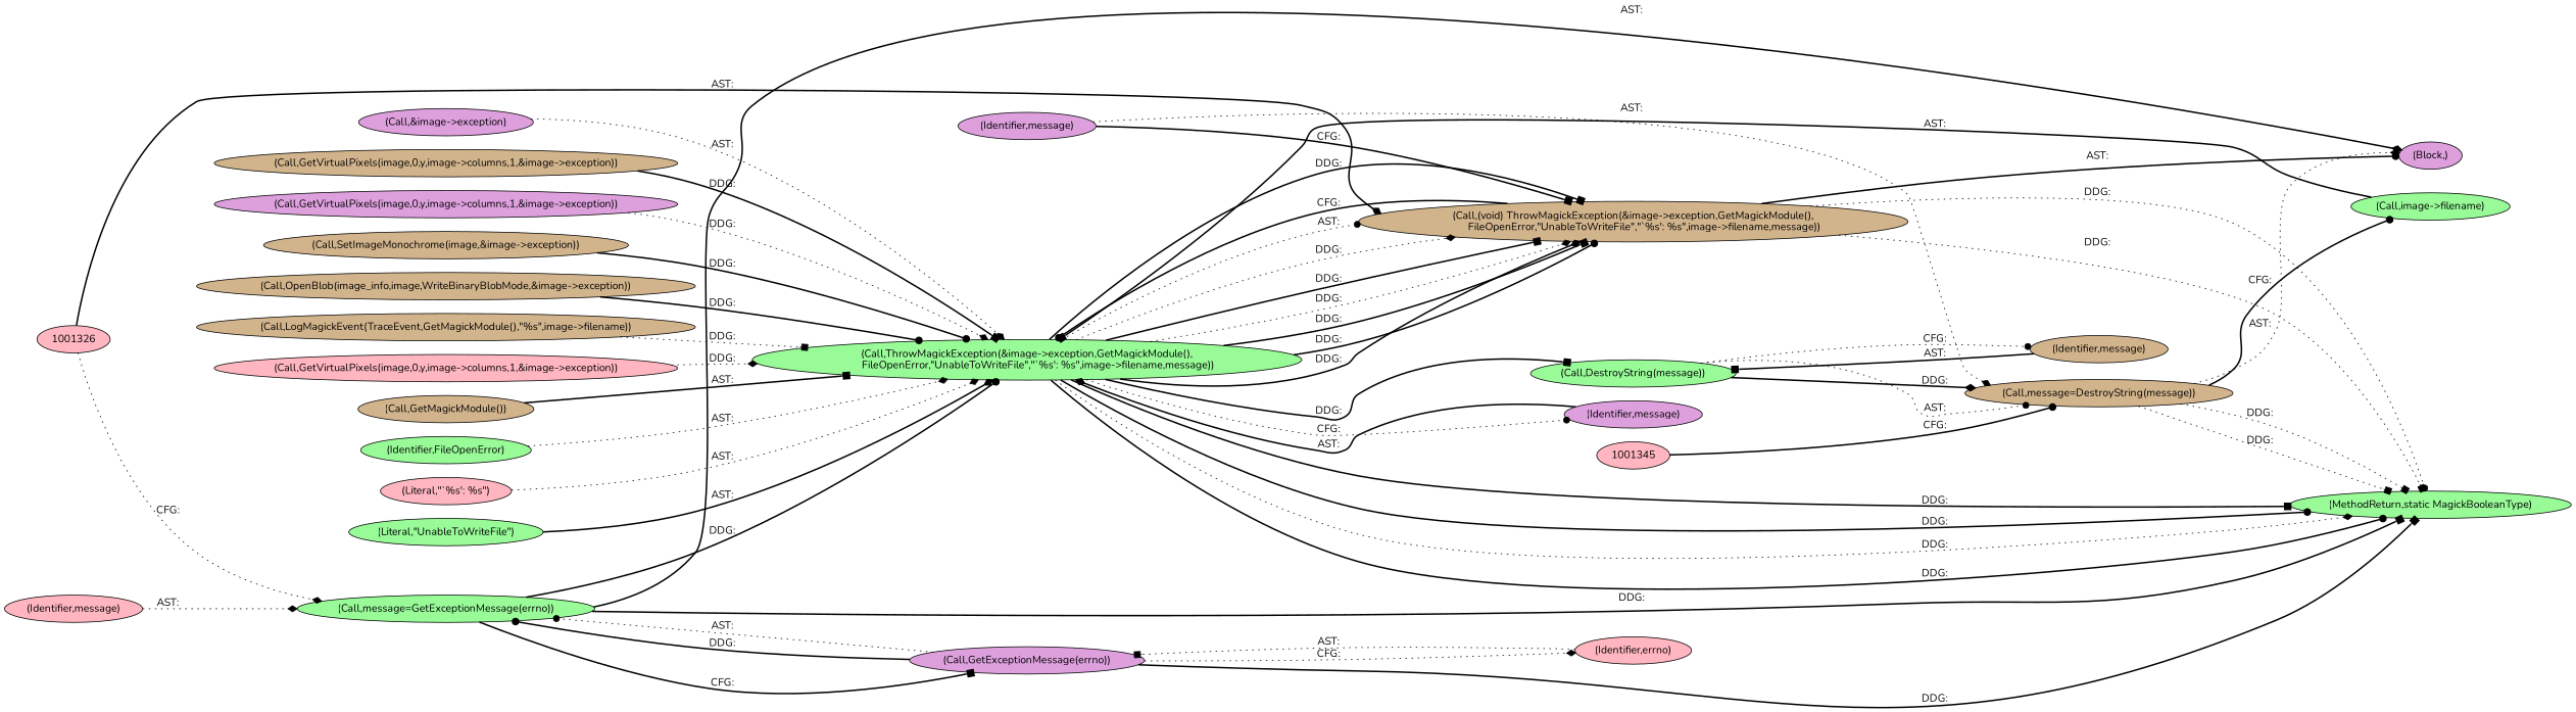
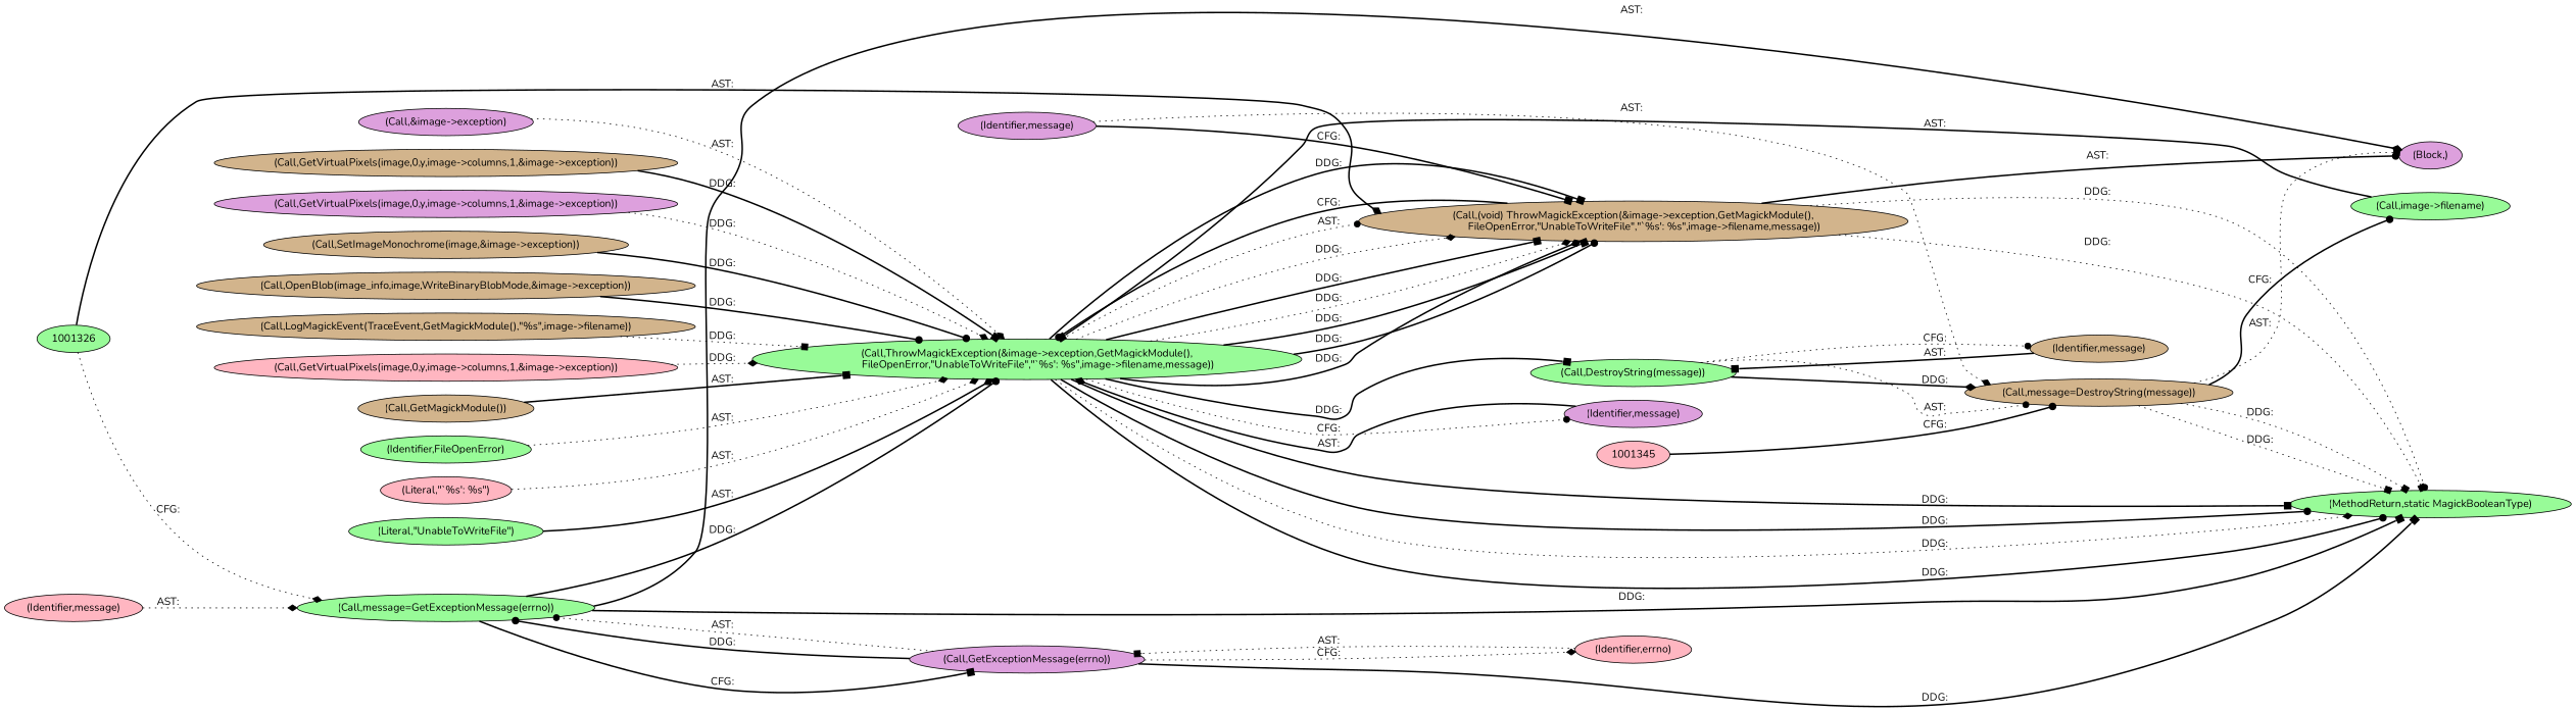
  digraph {
    fontname=Nunito
    rankdir=LR
    node [fillcolor=tan fontname=Nunito style=filled]
    edge [arrowhead=box fontname=Nunito style=bold]
    n1 [fillcolor=palegreen label="(Call,message=GetExceptionMessage(errno))"]
    n2 [fillcolor=plum label="(Call,GetExceptionMessage(errno))"]
    n3 [fillcolor=palegreen label="(Call,ThrowMagickException(&image->exception,GetMagickModule(),\n        FileOpenError,\"UnableToWriteFile\",\"`%s': %s\",image->filename,message))"]
    n4 [fillcolor=plum label="(Block,)"]
    n5 [fillcolor=palegreen label="(MethodReturn,static MagickBooleanType)"]
    n6 [fillcolor=lightpink label="(Identifier,errno)"]
    n7 [label="(Call,(void) ThrowMagickException(&image->exception,GetMagickModule(),\n        FileOpenError,\"UnableToWriteFile\",\"`%s': %s\",image->filename,message))"]
    n8 [fillcolor=palegreen label="(Call,DestroyString(message))"]
    n9 [fillcolor=plum label="(Identifier,message)"]
    n10 [label="(Call,message=DestroyString(message))"]
    n11 [label="(Identifier,message)"]
    n12 [fillcolor=palegreen label="(Call,image->filename)"]
    n13 [fillcolor=lightpink label="(Literal,\"`%s': %s\")"]
    n14 [fillcolor=palegreen label="(Literal,\"UnableToWriteFile\")"]
    n15 [fillcolor=plum label="(Call,&image->exception)"]
    n16 [label="(Call,GetVirtualPixels(image,0,y,image->columns,1,&image->exception))"]
    n17 [fillcolor=plum label="(Identifier,message)"]
    n18 [fillcolor=plum label="(Call,GetVirtualPixels(image,0,y,image->columns,1,&image->exception))"]
    n19 [label="(Call,SetImageMonochrome(image,&image->exception))"]
    n20 [label="(Call,OpenBlob(image_info,image,WriteBinaryBlobMode,&image->exception))"]
    n21 [label="(Call,LogMagickEvent(TraceEvent,GetMagickModule(),\"%s\",image->filename))"]
    n22 [fillcolor=lightpink label="(Identifier,message)"]
    n23 [fillcolor=lightpink label="(Call,GetVirtualPixels(image,0,y,image->columns,1,&image->exception))"]
    n24 [label="(Call,GetMagickModule())"]
    n25 [fillcolor=palegreen label="(Identifier,FileOpenError)"]
-   1001326 [fillcolor=lightpink]
+   1001326 [fillcolor=palegreen]
    1001345 [fillcolor=lightpink]
    n1 -> n2 [label="CFG: "]
    n1 -> n3 [arrowhead=dot label="DDG: "]
    n1 -> n4 [arrowhead=diamond label="AST: "]
    n1 -> n5 [label="DDG: "]
    n2 -> n1 [arrowhead=dot label="AST: " style=dotted]
    n2 -> n1 [arrowhead=dot label="DDG: "]
    n2 -> n5 [label="DDG: "]
    n2 -> n6 [arrowhead=diamond label="CFG: " style=dotted]
    n3 -> n5 [label="DDG: "]
    n3 -> n5 [arrowhead=dot label="DDG: "]
    n3 -> n5 [arrowhead=diamond label="DDG: " style=dotted]
    n3 -> n5 [arrowhead=dot label="DDG: "]
    n3 -> n7 [arrowhead=dot label="AST: " style=dotted]
    n3 -> n7 [arrowhead=diamond label="DDG: " style=dotted]
    n3 -> n7 [label="DDG: "]
    n3 -> n7 [arrowhead=diamond label="DDG: " style=dotted]
    n3 -> n7 [label="DDG: "]
    n3 -> n7 [arrowhead=dot label="DDG: "]
    n3 -> n7 [arrowhead=diamond label="DDG: "]
    n3 -> n7 [label="DDG: "]
    n3 -> n8 [label="DDG: "]
    n3 -> n9 [arrowhead=dot label="CFG: " style=dotted]
    n6 -> n2 [label="AST: " style=dotted]
    n7 -> n3 [arrowhead=dot label="CFG: "]
    n7 -> n4 [arrowhead=dot label="AST: "]
    n7 -> n5 [arrowhead=dot label="DDG: " style=dotted]
    n7 -> n5 [label="DDG: " style=dotted]
    n8 -> n10 [arrowhead=dot label="AST: " style=dotted]
    n8 -> n10 [arrowhead=diamond label="DDG: "]
    n8 -> n11 [arrowhead=dot label="CFG: " style=dotted]
    n9 -> n3 [arrowhead=diamond label="AST: "]
-   n10 -> n4 [arrowhead=diamond label="AST: " style=dotted]
+   n10 -> n4 [label="AST: " style=dotted]
    n10 -> n5 [label="DDG: " style=dotted]
    n10 -> n5 [label="DDG: " style=dotted]
    n10 -> n12 [arrowhead=dot label="CFG: "]
    n11 -> n8 [label="AST: "]
    n12 -> n3 [label="AST: "]
    n13 -> n3 [arrowhead=diamond label="AST: " style=dotted]
    n14 -> n3 [arrowhead=diamond label="AST: "]
    n15 -> n3 [arrowhead=diamond label="AST: " style=dotted]
    n16 -> n3 [label="DDG: "]
    n17 -> n7 [label="CFG: "]
    n17 -> n10 [arrowhead=diamond label="AST: " style=dotted]
    n18 -> n3 [arrowhead=diamond label="DDG: " style=dotted]
    n19 -> n3 [arrowhead=dot label="DDG: "]
    n20 -> n3 [arrowhead=dot label="DDG: "]
    n21 -> n3 [label="DDG: " style=dotted]
    n22 -> n1 [arrowhead=diamond label="AST: " style=dotted]
    n23 -> n3 [arrowhead=diamond label="DDG: " style=dotted]
    n24 -> n3 [label="AST: "]
    n25 -> n3 [arrowhead=diamond label="AST: " style=dotted]
    1001326 -> n1 [arrowhead=diamond label="CFG: " style=dotted]
    1001326 -> n7 [arrowhead=diamond label="AST: "]
    1001345 -> n10 [arrowhead=dot label="CFG: "]
  }
